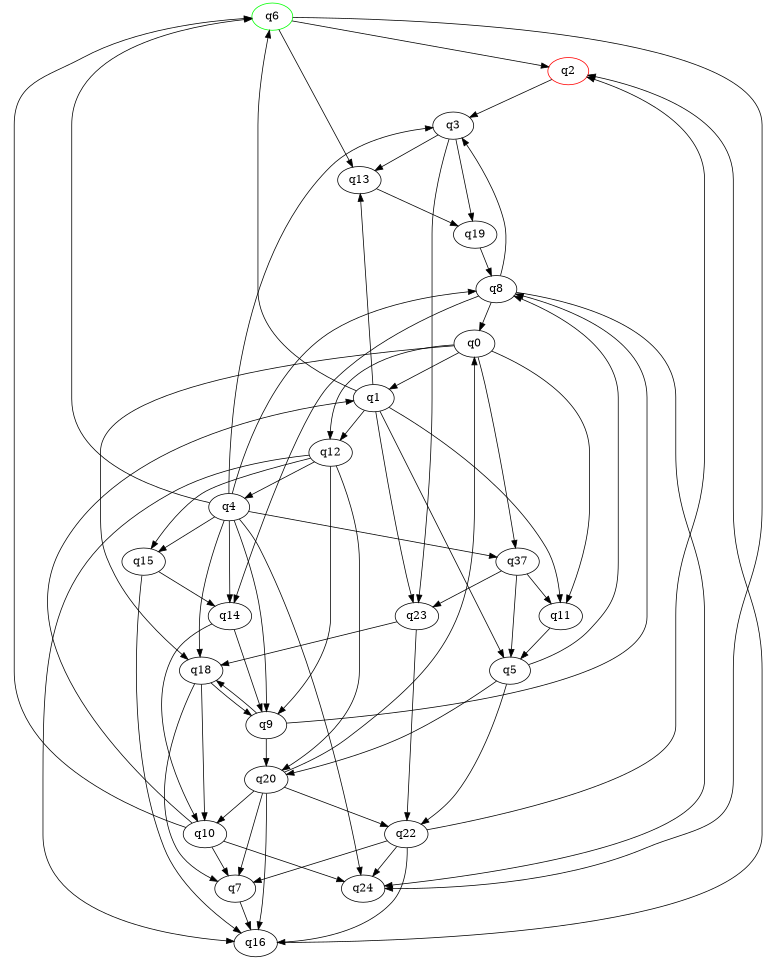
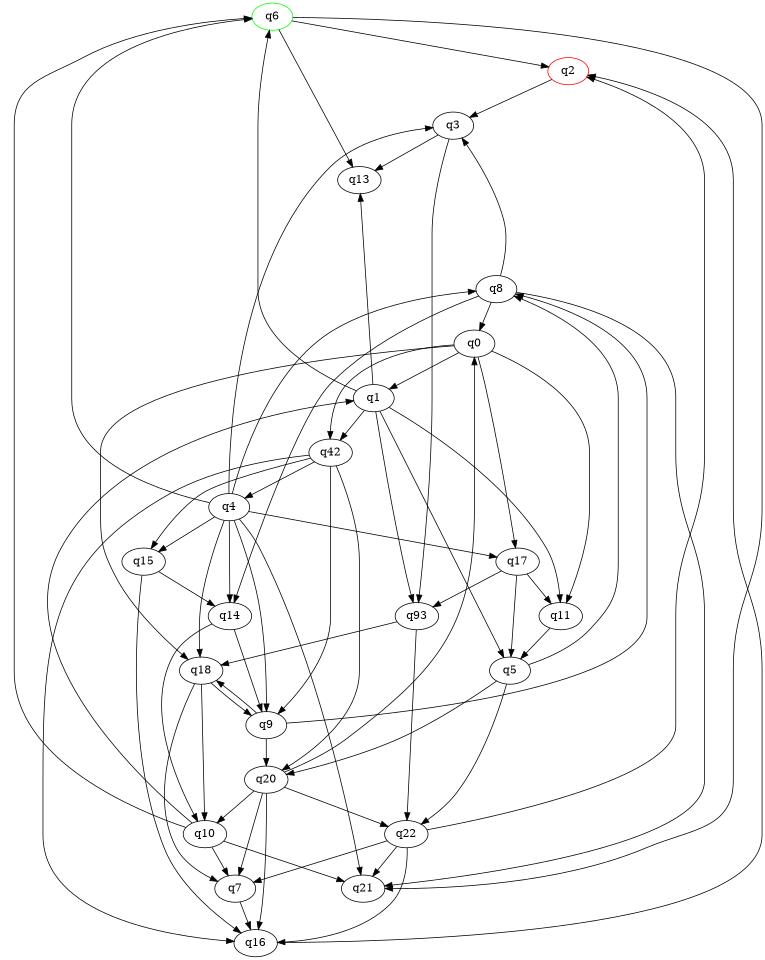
  digraph {
    q6 [color=green initial=1]
    q2 [color=red final=1]
    q13
-   q21 [label=q24]
+   q21
    q3
-   q19
    q14
    q9
    q10
-   q23
+   q23 [label=q93]
    q8
    q0
    q1
    q11
-   q12
-   q17 [label=q37]
+   q12 [label=q42]
+   q17
    q18
    q5
    q4
    q15
    q20
    q16
    q7
    q22
    q6 -> q2
    q6 -> q13
    q6 -> q21
    q2 -> q3
-   q13 -> q19
    q3 -> q13
-   q3 -> q19
    q3 -> q23
-   q19 -> q8
    q14 -> q9
    q14 -> q10
    q9 -> q8
    q9 -> q18
    q9 -> q20
    q10 -> q6
    q10 -> q21
    q10 -> q1
    q10 -> q7
    q23 -> q18
    q23 -> q22
    q8 -> q21
    q8 -> q3
    q8 -> q14
    q8 -> q0
    q0 -> q1
    q0 -> q11
    q0 -> q12
    q0 -> q17
    q0 -> q18
    q1 -> q6
    q1 -> q13
    q1 -> q23
    q1 -> q11
    q1 -> q12
    q1 -> q5
    q11 -> q5
    q12 -> q9
    q12 -> q4
    q12 -> q15
    q12 -> q20
    q12 -> q16
    q17 -> q23
    q17 -> q11
    q17 -> q5
    q18 -> q9
    q18 -> q10
    q18 -> q7
    q5 -> q8
    q5 -> q20
    q5 -> q22
    q4 -> q6
    q4 -> q21
    q4 -> q3
    q4 -> q14
    q4 -> q9
    q4 -> q8
    q4 -> q17
    q4 -> q18
    q4 -> q15
    q15 -> q14
    q15 -> q16
    q20 -> q10
    q20 -> q0
    q20 -> q16
    q20 -> q7
    q20 -> q22
    q16 -> q2
    q7 -> q16
    q22 -> q2
    q22 -> q21
    q22 -> q16
    q22 -> q7
  }
